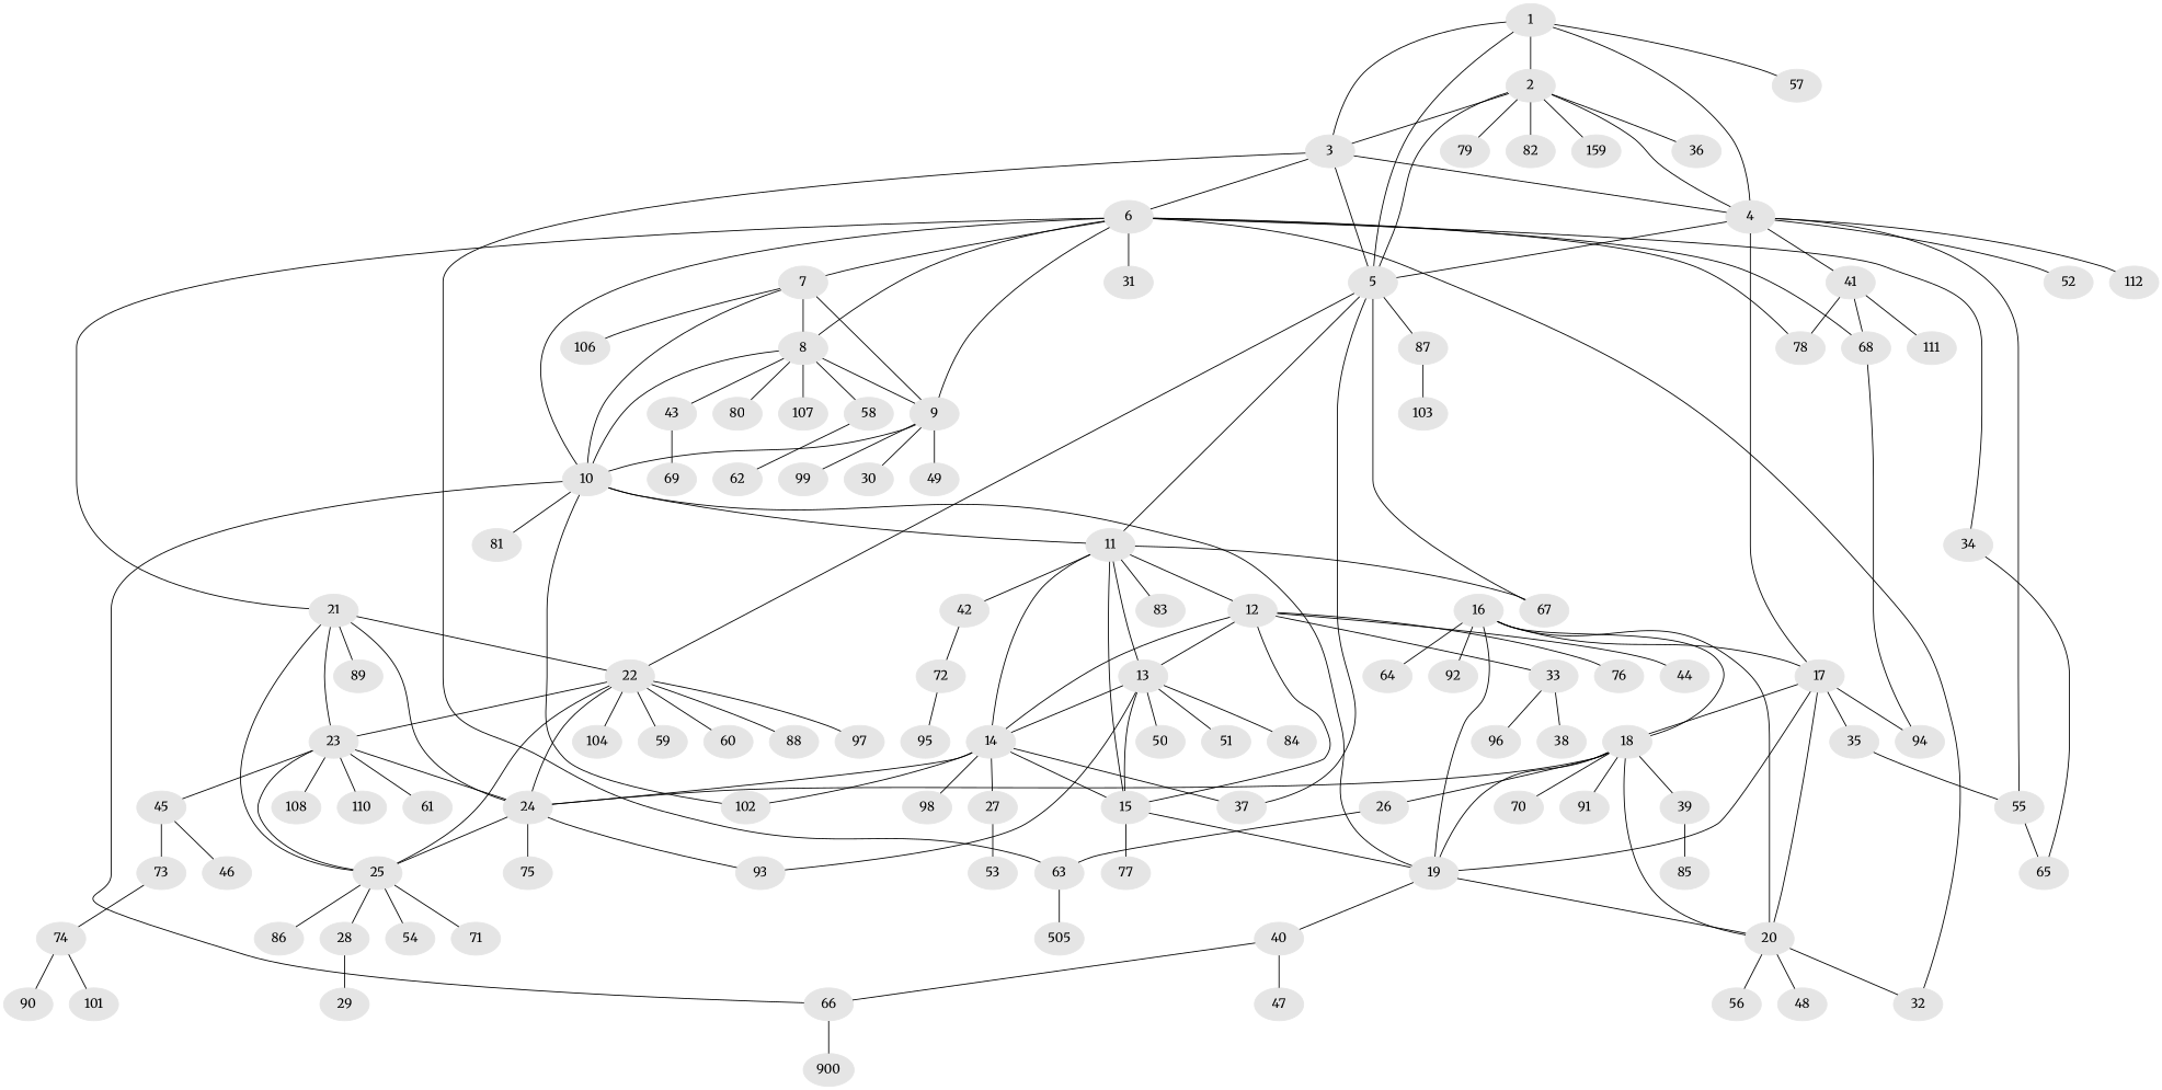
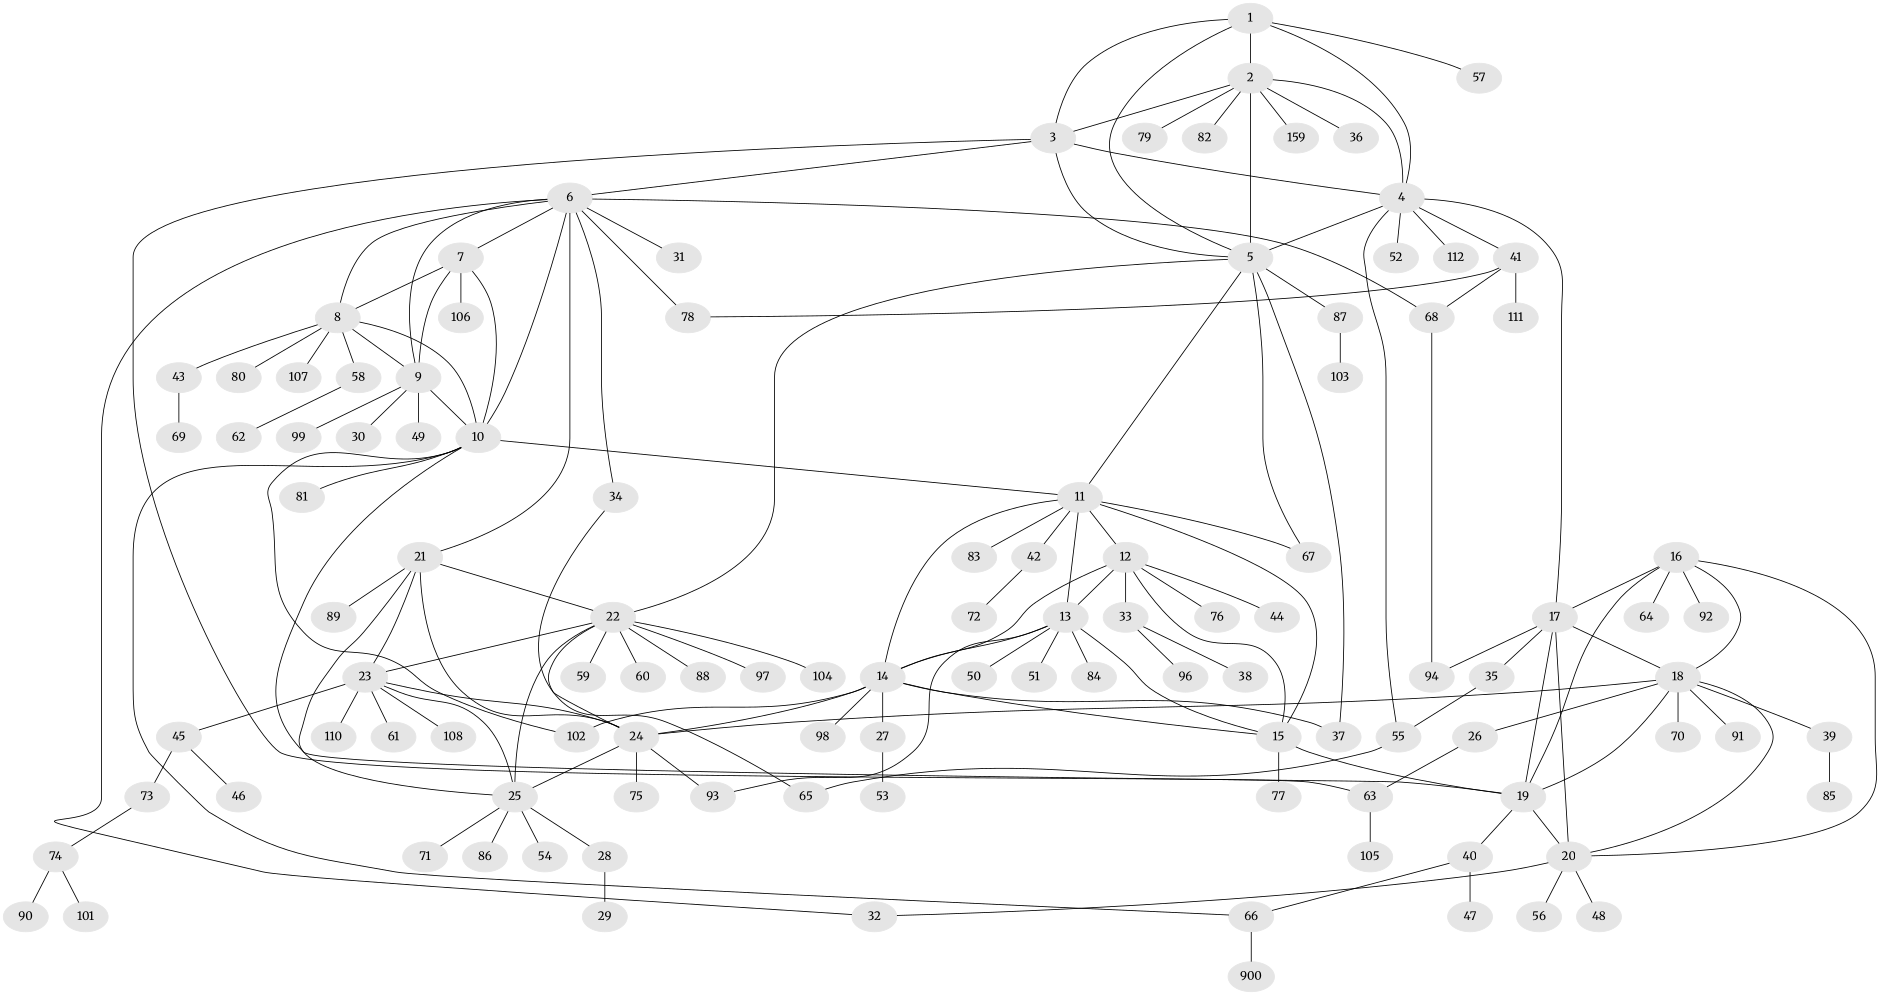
  graph {
    fontname=Merriweather
    node [color=gray90 fontname=Merriweather style=filled]
    edge [fontname=Merriweather]
    1
    2
    3
    4
    5
    57
    36
    79
    82
    n10 [label=159]
    6
    63
    17
    41
    52
    55
    112
    11
    22
    37
    67
    87
    7
    8
    9
    10
    21
    31
    32
    34
    68
    78
-   105 [label=505]
+   105
    19
    18
    20
    35
    94
    111
    65
    12
    13
    14
    15
    42
    83
    24
    23
    25
    59
    60
    88
    97
    104
    103
    106
    43
    58
    80
    107
    30
    49
    99
    66
    81
    102
    89
    69
    62
    40
    n71 [label=900]
    33
    44
    76
    50
    51
    84
    93
    27
    98
    77
    72
    38
    96
    75
    53
    16
    64
    92
    26
    39
    70
    91
    48
    56
    85
    47
    45
    61
    108
    110
    28
    54
    71
    86
    46
    73
    29
-   95
    74
    90
    101
    1 -- 2
    1 -- 3
    1 -- 4
    1 -- 5
    1 -- 57
    2 -- 3
    2 -- 4
    2 -- 5
    2 -- 36
    2 -- 79
    2 -- 82
    2 -- n10
    3 -- 4
    3 -- 5
    3 -- 6
    3 -- 63
    4 -- 5
    4 -- 17
    4 -- 41
    4 -- 52
    4 -- 55
    4 -- 112
    5 -- 11
    5 -- 22
    5 -- 37
    5 -- 67
    5 -- 87
    6 -- 7
    6 -- 8
    6 -- 9
    6 -- 10
    6 -- 21
    6 -- 31
    6 -- 32
    6 -- 34
    6 -- 68
    6 -- 78
    63 -- 105
    17 -- 19
    17 -- 18
    17 -- 20
    17 -- 35
    17 -- 94
    41 -- 68
    41 -- 78
    41 -- 111
    55 -- 65
    11 -- 67
    11 -- 12
    11 -- 13
    11 -- 14
    11 -- 15
    11 -- 42
    11 -- 83
    22 -- 24
    22 -- 23
    22 -- 25
    22 -- 59
    22 -- 60
    22 -- 88
    22 -- 97
    22 -- 104
    87 -- 103
    7 -- 8
    7 -- 9
    7 -- 10
    7 -- 106
    8 -- 9
    8 -- 10
    8 -- 43
    8 -- 58
    8 -- 80
    8 -- 107
    9 -- 10
    9 -- 30
    9 -- 49
    9 -- 99
    10 -- 11
    10 -- 19
    10 -- 66
    10 -- 81
    10 -- 102
    21 -- 22
    21 -- 24
    21 -- 23
    21 -- 25
    21 -- 89
    34 -- 65
    68 -- 94
    19 -- 20
    19 -- 40
    18 -- 19
    18 -- 20
    18 -- 24
    18 -- 26
    18 -- 39
    18 -- 70
    18 -- 91
    20 -- 32
    20 -- 48
    20 -- 56
    35 -- 55
    12 -- 13
    12 -- 14
    12 -- 15
    12 -- 33
    12 -- 44
    12 -- 76
    13 -- 14
    13 -- 15
    13 -- 50
    13 -- 51
    13 -- 84
    13 -- 93
    14 -- 37
    14 -- 15
    14 -- 24
    14 -- 102
    14 -- 27
    14 -- 98
    15 -- 19
    15 -- 77
    42 -- 72
    24 -- 25
    24 -- 93
    24 -- 75
    23 -- 24
    23 -- 25
    23 -- 45
    23 -- 61
    23 -- 108
    23 -- 110
    25 -- 28
    25 -- 54
    25 -- 71
    25 -- 86
    43 -- 69
    58 -- 62
    66 -- n71
    40 -- 66
    40 -- 47
    33 -- 38
    33 -- 96
    27 -- 53
-   72 -- 95
    16 -- 17
    16 -- 19
    16 -- 18
    16 -- 20
    16 -- 64
    16 -- 92
    26 -- 63
    39 -- 85
    45 -- 46
    45 -- 73
    28 -- 29
    73 -- 74
    74 -- 90
    74 -- 101
  }
